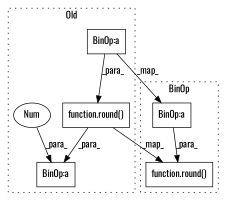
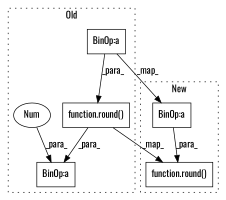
  digraph {
    fontname=Oswald
    node [a=82 l=3 shape=box fontname=Oswald]
    edge [fontname=Oswald]
    n1 [a=75 l="6,1" label="function.round()" s="1029,1076"]
    n2 [label="BinOp:a" s=1040]
    n3 [label="BinOp:a" s=1077]
    n4 [a=76 l=1 label=Num s=1080 shape=ellipse]
    n5 [a=75 l="6,2" label="function.round()" s="1032,1058"]
    n6 [l=1 label="BinOp:a" s=1042]
    subgraph cluster_1 {
      label=Old
      style=dotted
      n1
      n2
      n3
      n4
    }
    subgraph cluster_2 {
-     label=BinOp
+     label=New
      style=dotted
      n5
      n6
    }
    n1 -> n3 [label=_para_]
    n1 -> n5 [label=_map_]
    n2 -> n1 [label=_para_]
    n2 -> n6 [label=_map_]
    n4 -> n3 [label=_para_]
    n6 -> n5 [label=_para_]
  }
